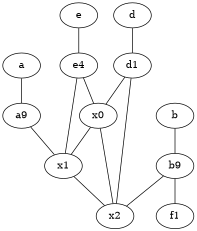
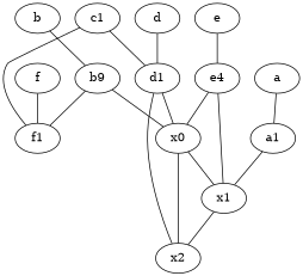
  graph {
    node [labelfontsize=50]
    n1 [label=b9]
    x2
    f1
    a
-   a1 [label=a9]
+   a1
    x1
    b
    d
    d1
    x0
+   c1
+   f
    n13 [label=e4]
    e
-   n1 -- x2
+   n1 -- x0
    n1 -- f1
    a -- a1
    a1 -- x1
    x1 -- x2
    b -- n1
    d -- d1
    d1 -- x2
    d1 -- x0
    x0 -- x2
    x0 -- x1
+   c1 -- f1
+   c1 -- d1
+   f -- f1
    n13 -- x1
    n13 -- x0
    e -- n13
  }
